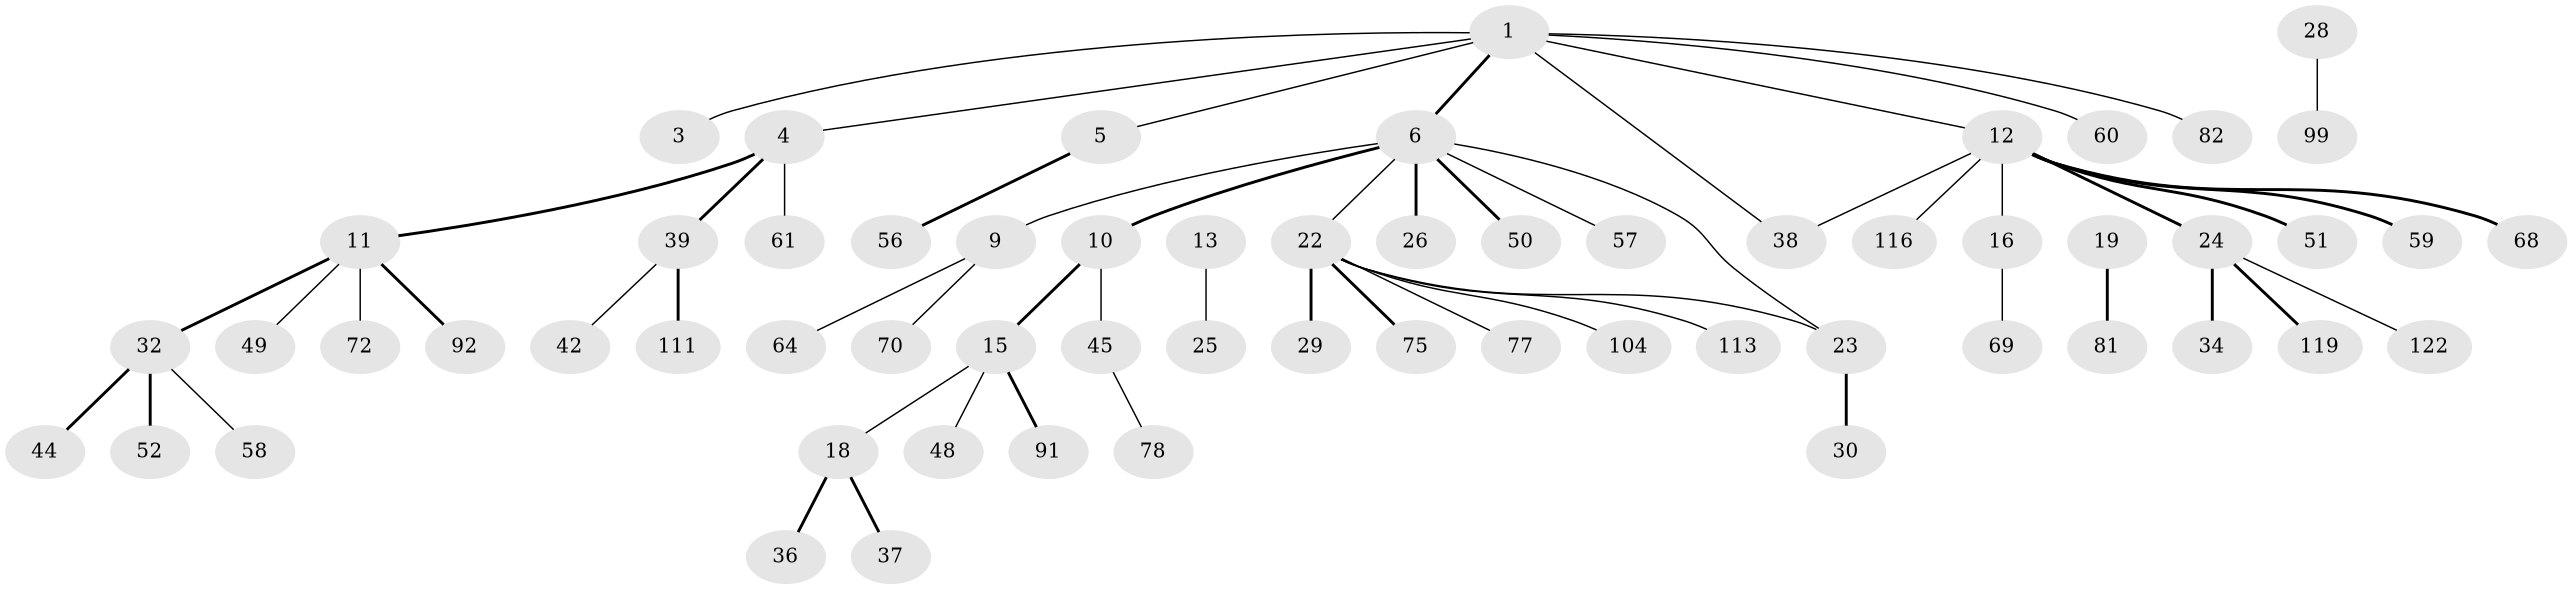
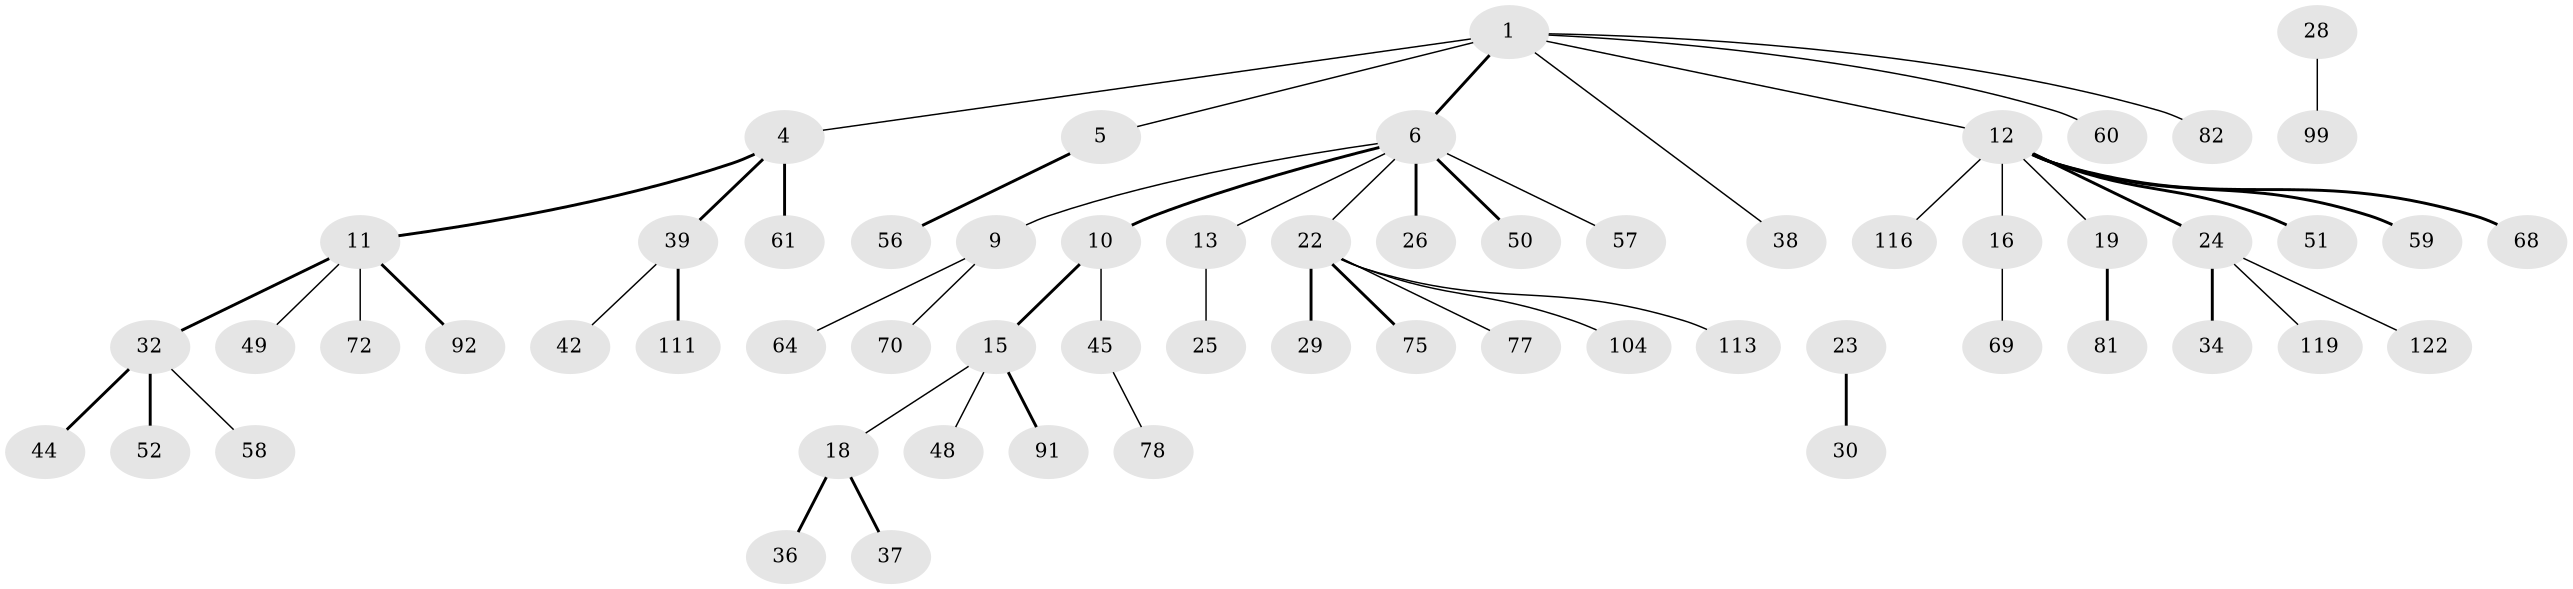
  graph {
    node [color=gray90 style=filled]
    edge [style=solid]
    1 [super="+2"]
-   3
    4 [super="+8+20"]
    5 [super="+107+83"]
    6 [super="+21+7"]
    12
    38
    60
    82
    11 [super="+14"]
    39 [super="+55+80+40+41"]
    61 [super="+74"]
    56
    9
    10 [super="+35"]
    13
    22
    26 [super="+98+31+78+47"]
    50
    57 [super="+76"]
    116
    16
    19 [super="+27+71"]
    24
    51
    59
    68
    32
    49 [super="+66+85"]
    72
    92 [super="+118"]
    42 [super="+67"]
    111
    64
    70 [super="+88"]
    15
    45 [super="+94+110+54+65"]
    25 [super="+112"]
    23
    29 [super="+97"]
    75
    77
    104
    113
    18 [super="+33+43+53"]
    48 [super="+103+105"]
    91
    n48 [label=78]
    44 [super="+73+102+95+96"]
    52 [super="+62+84"]
    58
    69
    81
    34 [super="+109"]
    119
    122
    36
    37 [super="+108"]
    28 [super="+46"]
    99
    30
-   1 -- 3
    1 -- 4
    1 -- 5
    1 -- 6 [style=bold]
    1 -- 12
    1 -- 38
    1 -- 60
    1 -- 82
    4 -- 11 [style=bold]
    4 -- 39 [style=bold]
-   4 -- 61
+   4 -- 61 [style=bold]
    5 -- 56 [style=bold]
    6 -- 9
    6 -- 10 [style=bold]
-   6 -- 23
+   6 -- 13
    6 -- 22
    6 -- 26 [style=bold]
    6 -- 50 [style=bold]
    6 -- 57
    12 -- 116
    12 -- 16
-   12 -- 38
+   12 -- 19
    12 -- 24 [style=bold]
    12 -- 51 [style=bold]
    12 -- 59 [style=bold]
    12 -- 68 [style=bold]
    11 -- 32 [style=bold]
    11 -- 49
    11 -- 72
    11 -- 92 [style=bold]
    39 -- 42
    39 -- 111 [style=bold]
    9 -- 64
    9 -- 70
    10 -- 15 [style=bold]
    10 -- 45
    13 -- 25
-   22 -- 23
    22 -- 29 [style=bold]
    22 -- 75 [style=bold]
    22 -- 77
    22 -- 104
    22 -- 113
    16 -- 69
    19 -- 81 [style=bold]
    24 -- 34 [style=bold]
-   24 -- 119 [style=bold]
+   24 -- 119
    24 -- 122
    32 -- 44 [style=bold]
    32 -- 52 [style=bold]
    32 -- 58
    15 -- 18
    15 -- 48
    15 -- 91 [style=bold]
    45 -- n48
    23 -- 30 [style=bold]
    18 -- 36 [style=bold]
    18 -- 37 [style=bold]
    28 -- 99
  }
